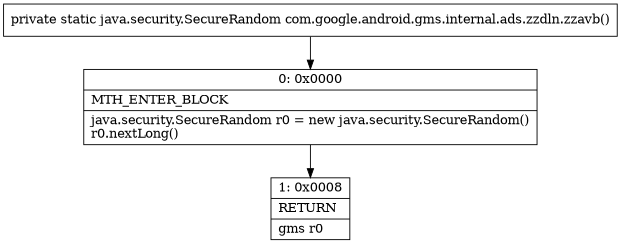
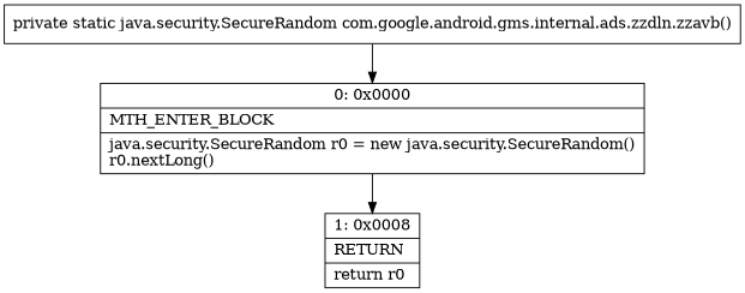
  digraph {
    node [shape=record]
    n1 [label="{0\:\ 0x0000|MTH_ENTER_BLOCK\l|java.security.SecureRandom r0 = new java.security.SecureRandom()\lr0.nextLong()\l}"]
-   n2 [label="{1\:\ 0x0008|RETURN\l|gms r0\l}"]
+   n2 [label="{1\:\ 0x0008|RETURN\l|return r0\l}"]
    n3 [label="{private static java.security.SecureRandom com.google.android.gms.internal.ads.zzdln.zzavb() }"]
    n1 -> n2
    n3 -> n1
  }
